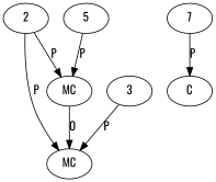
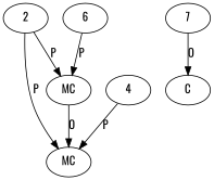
  digraph {
    fontname=Oswald
    node [fontname=Oswald t=DateUtils]
    edge [fontname=Oswald]
    n1 [l=1008 label=MC s="truncate()"]
    2 [n="Calendar.AM_PM" t=int v=9]
    n3 [l=961 label=MC s="truncate()"]
-   4 [n=dummy_ t=Object label=3]
-   5 [n=date1 t=Date v=null]
+   4 [n=dummy_ t=Object]
+   5 [n=date1 t=Date v=null label=6]
    n6 [l=1008 label=C t=Object]
    7 [n=dateAmPm3 t=Date v=null]
    2 -> n1 [label=P]
    2 -> n3 [label=P]
    n3 -> n1 [label=O]
    4 -> n1 [label=P]
    5 -> n3 [label=P]
-   7 -> n6 [label=P]
+   7 -> n6 [label=O]
  }
